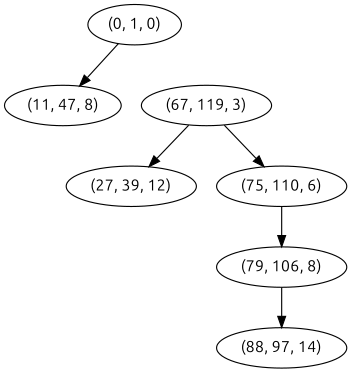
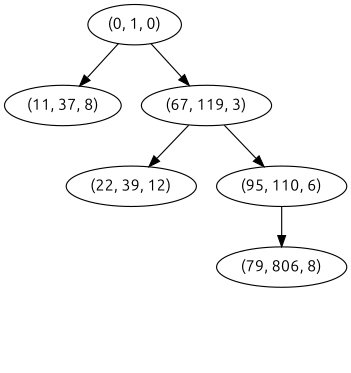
  digraph {
    fontname=Ubuntu
    node [fontname=Ubuntu]
    edge [fontname=Ubuntu]
    n1 [label="(0, 1, 0)"]
-   "(11, 47, 8)"
+   "(11, 47, 8)" [label="(11, 37, 8)"]
    "(67, 119, 3)"
-   "(27, 39, 12)"
-   "(75, 110, 6)"
-   "(79, 106, 8)"
-   "(88, 97, 14)"
+   "(27, 39, 12)" [label="(22, 39, 12)"]
+   "(75, 110, 6)" [label="(95, 110, 6)"]
+   "(79, 106, 8)" [label="(79, 806, 8)"]
    n1 -> "(11, 47, 8)"
+   n1 -> "(67, 119, 3)"
    "(67, 119, 3)" -> "(27, 39, 12)"
    "(67, 119, 3)" -> "(75, 110, 6)"
    "(75, 110, 6)" -> "(79, 106, 8)"
-   "(79, 106, 8)" -> "(88, 97, 14)"
  }
